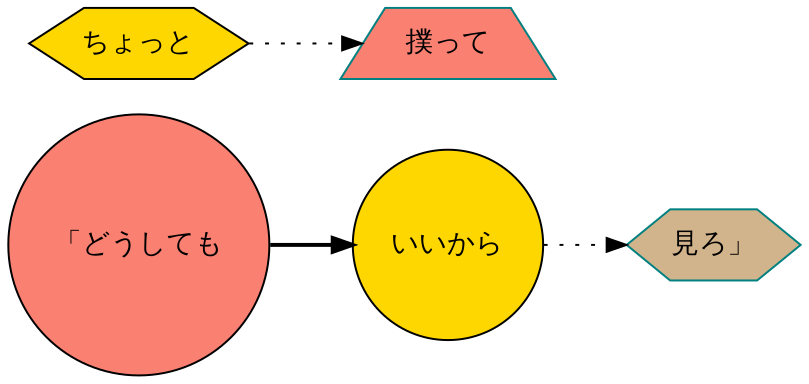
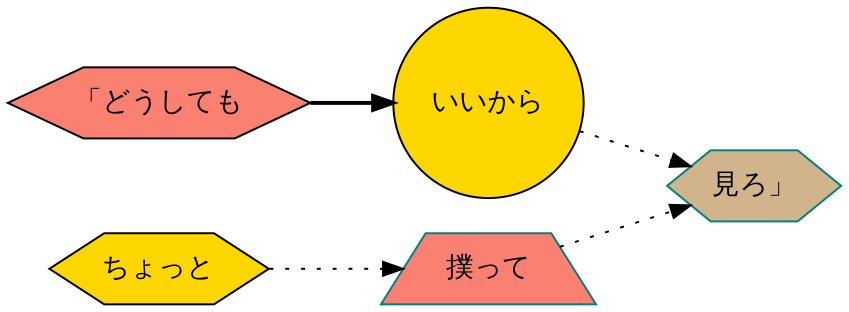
  digraph {
    rankdir=LR
    node [color=black fillcolor=salmon shape=circle style=filled]
    edge [style=dotted]
-   n1 [label="「どうしても"]
+   n1 [label="「どうしても" shape=hexagon]
    n2 [fillcolor=gold label="いいから"]
    n3 [color=teal fillcolor=tan label="見ろ」" shape=hexagon]
    n4 [fillcolor=gold label="ちょっと" shape=hexagon]
    n5 [color=teal label="撲って" shape=trapezium]
    n1 -> n2 [style=bold]
    n2 -> n3
    n4 -> n5
+   n5 -> n3
  }
